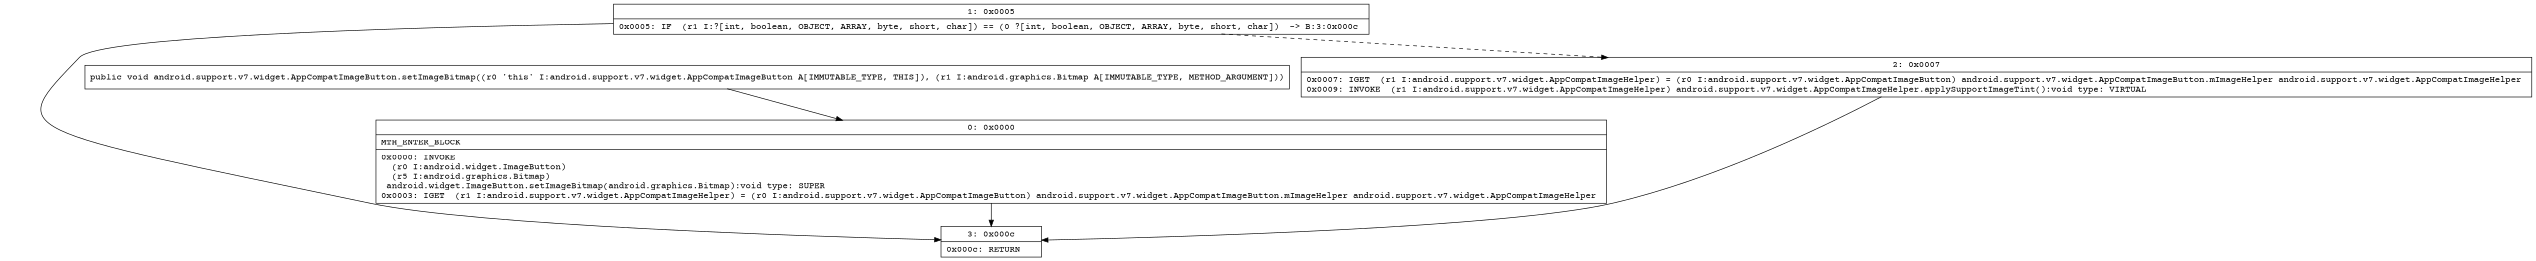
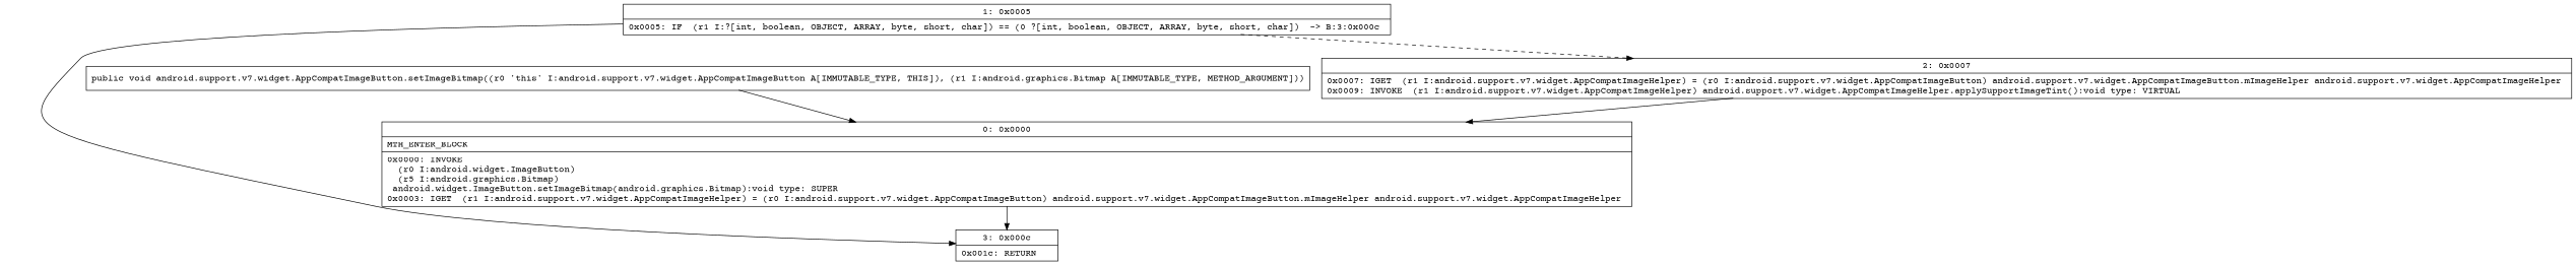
  digraph {
    fontname="Courier Prime"
    node [fontname="Courier Prime" shape=record]
    edge [fontname="Courier Prime"]
    n1 [label="{0\:\ 0x0000|MTH_ENTER_BLOCK\l|0x0000: INVOKE  \l  (r0 I:android.widget.ImageButton)\l  (r5 I:android.graphics.Bitmap)\l android.widget.ImageButton.setImageBitmap(android.graphics.Bitmap):void type: SUPER \l0x0003: IGET  (r1 I:android.support.v7.widget.AppCompatImageHelper) = (r0 I:android.support.v7.widget.AppCompatImageButton) android.support.v7.widget.AppCompatImageButton.mImageHelper android.support.v7.widget.AppCompatImageHelper \l}"]
-   n2 [label="{3\:\ 0x000c|0x000c: RETURN   \l}"]
+   n2 [label="{3\:\ 0x000c|0x001c: RETURN   \l}"]
    n3 [label="{1\:\ 0x0005|0x0005: IF  (r1 I:?[int, boolean, OBJECT, ARRAY, byte, short, char]) == (0 ?[int, boolean, OBJECT, ARRAY, byte, short, char])  \-\> B:3:0x000c \l}"]
    n4 [label="{2\:\ 0x0007|0x0007: IGET  (r1 I:android.support.v7.widget.AppCompatImageHelper) = (r0 I:android.support.v7.widget.AppCompatImageButton) android.support.v7.widget.AppCompatImageButton.mImageHelper android.support.v7.widget.AppCompatImageHelper \l0x0009: INVOKE  (r1 I:android.support.v7.widget.AppCompatImageHelper) android.support.v7.widget.AppCompatImageHelper.applySupportImageTint():void type: VIRTUAL \l}"]
    n5 [label="{public void android.support.v7.widget.AppCompatImageButton.setImageBitmap((r0 'this' I:android.support.v7.widget.AppCompatImageButton A[IMMUTABLE_TYPE, THIS]), (r1 I:android.graphics.Bitmap A[IMMUTABLE_TYPE, METHOD_ARGUMENT])) }"]
    n1 -> n2
    n3 -> n2
    n3 -> n4 [style=dashed]
-   n4 -> n2
+   n4 -> n1
    n5 -> n1
  }
